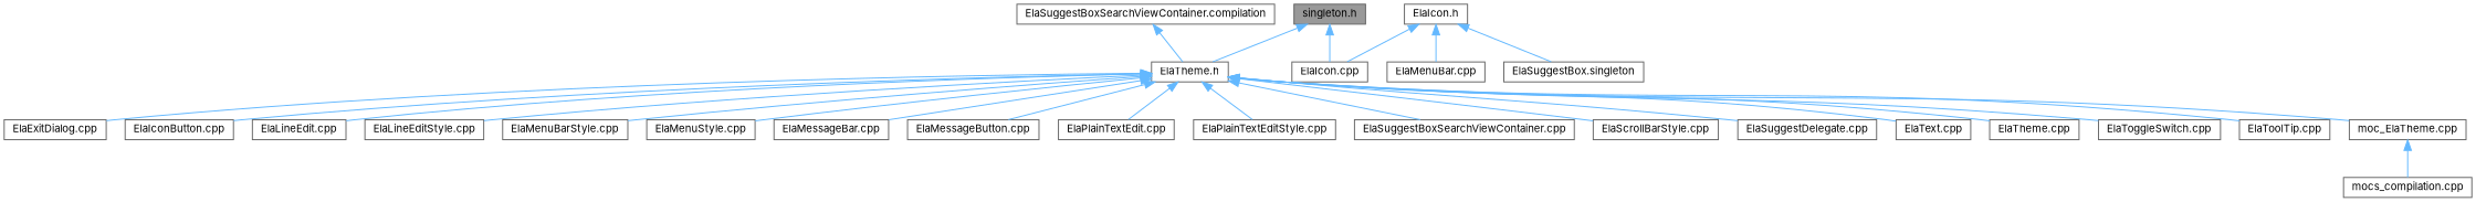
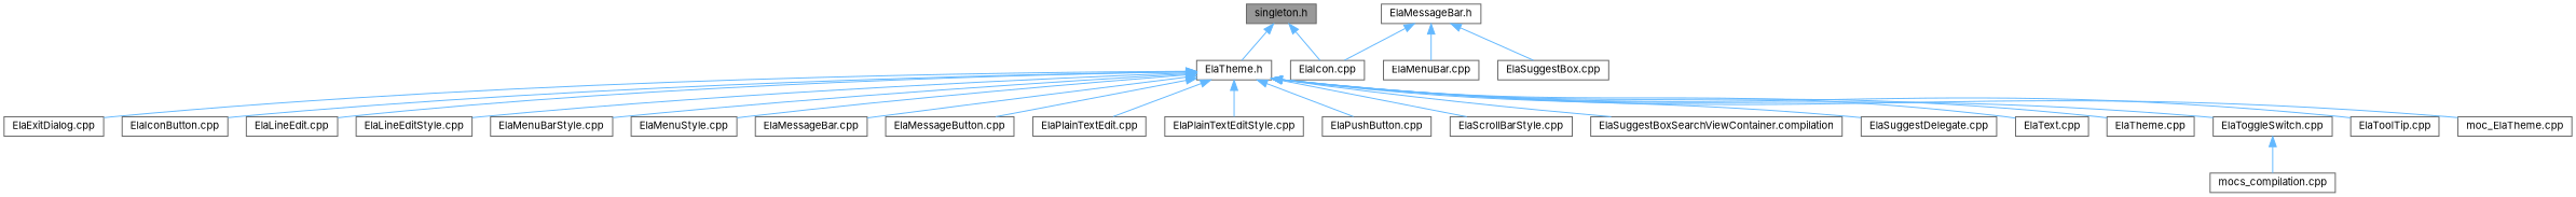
  digraph {
    fontname=Inter
    node [color=grey40 fillcolor=white fontname=Inter fontsize=10 shape=box style=filled]
    edge [color=steelblue1 dir=back fontname=Inter fontsize=10 labelfontname=Helvetica labelfontsize=10 style=solid]
    n1 [color=gray40 fillcolor=grey60 fontcolor=black height=0.2 label="singleton.h" width=0.4]
    n2 [height=0.2 label="ElaTheme.h" width=0.4]
    n3 [height=0.2 label="ElaIcon.cpp" width=0.4]
-   n4 [height=0.2 label="ElaIcon.h" width=0.4]
+   n4 [height=0.2 label="ElaMessageBar.h" width=0.4]
    n5 [height=0.2 label="ElaMenuBar.cpp" width=0.4]
-   n6 [height=0.2 label="ElaSuggestBox.singleton" width=0.4]
+   n6 [height=0.2 label="ElaSuggestBox.cpp" width=0.4]
    n7 [height=0.2 label="ElaExitDialog.cpp" width=0.4]
    n8 [height=0.2 label="ElaIconButton.cpp" width=0.4]
    n9 [height=0.2 label="ElaLineEdit.cpp" width=0.4]
    n10 [height=0.2 label="ElaLineEditStyle.cpp" width=0.4]
    n11 [height=0.2 label="ElaMenuBarStyle.cpp" width=0.4]
    n12 [height=0.2 label="ElaMenuStyle.cpp" width=0.4]
    n13 [height=0.2 label="ElaMessageBar.cpp" width=0.4]
    n14 [height=0.2 label="ElaMessageButton.cpp" width=0.4]
    n15 [height=0.2 label="ElaPlainTextEdit.cpp" width=0.4]
    n16 [height=0.2 label="ElaPlainTextEditStyle.cpp" width=0.4]
-   n17 [height=0.2 label="ElaSuggestBoxSearchViewContainer.cpp" width=0.4]
+   n17 [height=0.2 label="ElaPushButton.cpp" width=0.4]
    n18 [height=0.2 label="ElaScrollBarStyle.cpp" width=0.4]
    n19 [height=0.2 label="ElaSuggestBoxSearchViewContainer.compilation" width=0.4]
    n20 [height=0.2 label="ElaSuggestDelegate.cpp" width=0.4]
    n21 [height=0.2 label="ElaText.cpp" width=0.4]
    n22 [height=0.2 label="ElaTheme.cpp" width=0.4]
    n23 [height=0.2 label="ElaToggleSwitch.cpp" width=0.4]
    n24 [height=0.2 label="ElaToolTip.cpp" width=0.4]
    n25 [height=0.2 label="moc_ElaTheme.cpp" width=0.4]
    n26 [height=0.2 label="mocs_compilation.cpp" width=0.4]
    n1 -> n2
    n1 -> n3
    n2 -> n7
    n2 -> n8
    n2 -> n9
    n2 -> n10
    n2 -> n11
    n2 -> n12
    n2 -> n13
    n2 -> n14
    n2 -> n15
    n2 -> n16
    n2 -> n17
    n2 -> n18
-   n19 -> n2
+   n2 -> n19
    n2 -> n20
    n2 -> n21
    n2 -> n22
    n2 -> n23
    n2 -> n24
    n2 -> n25
    n4 -> n3
    n4 -> n5
    n4 -> n6
-   n25 -> n26
+   n23 -> n26
  }
